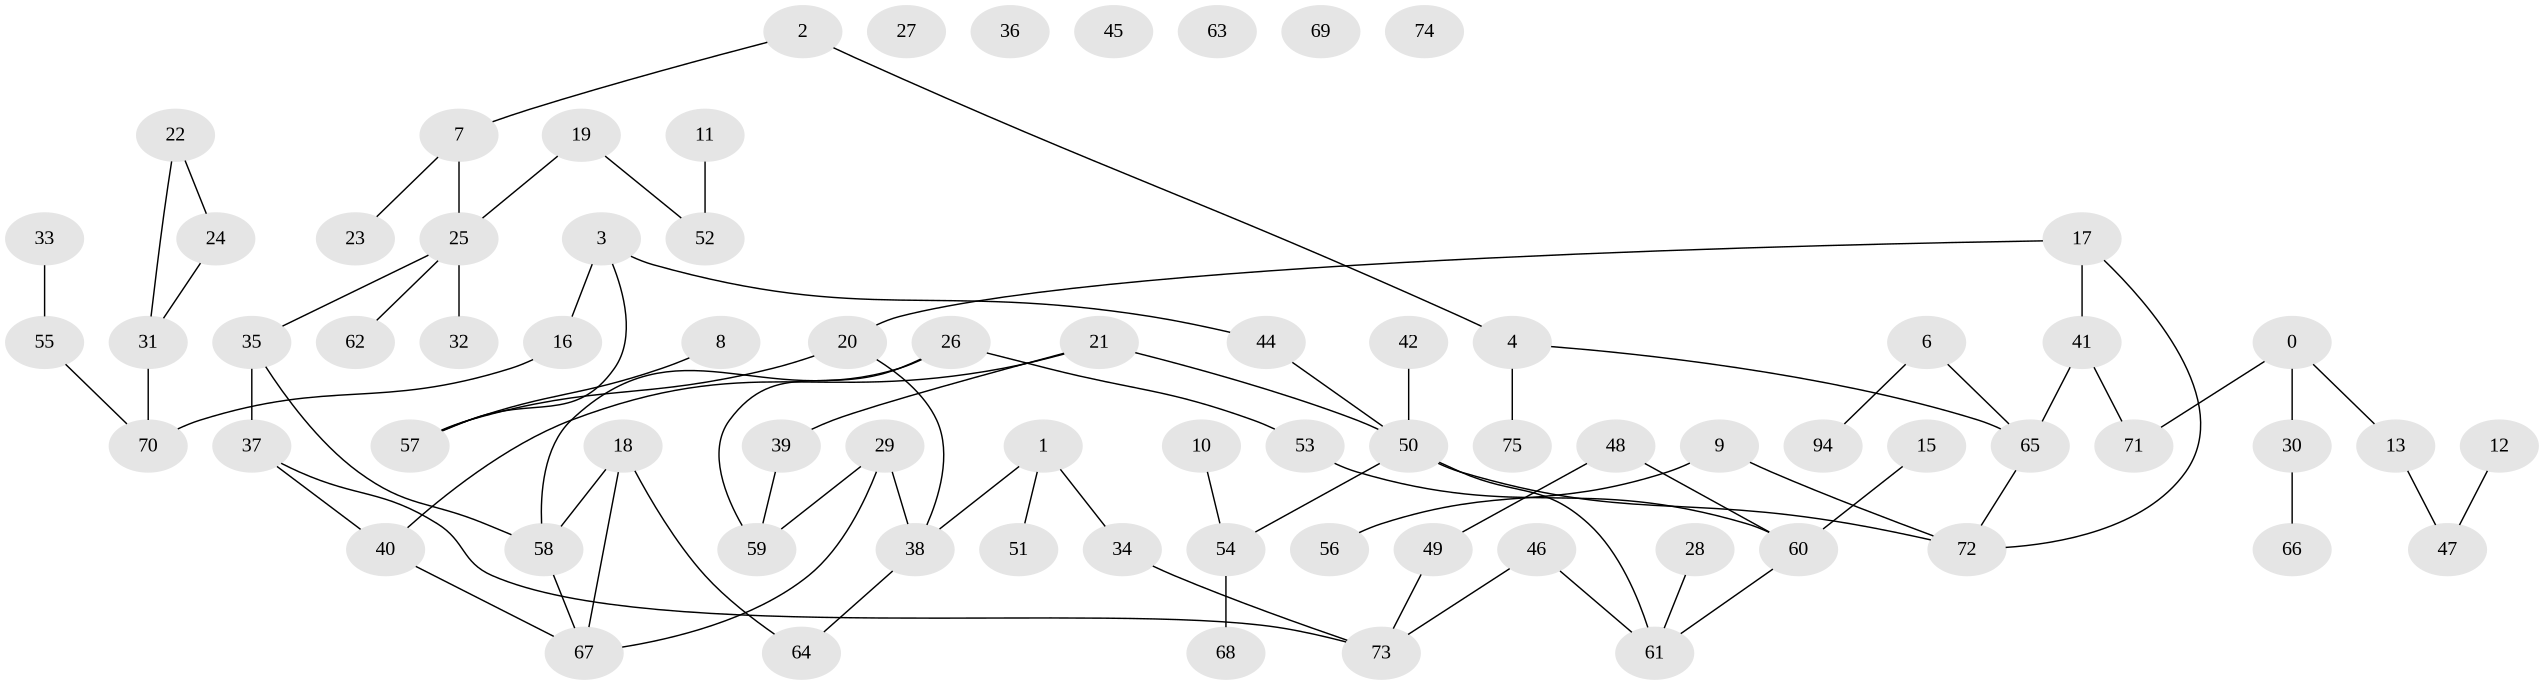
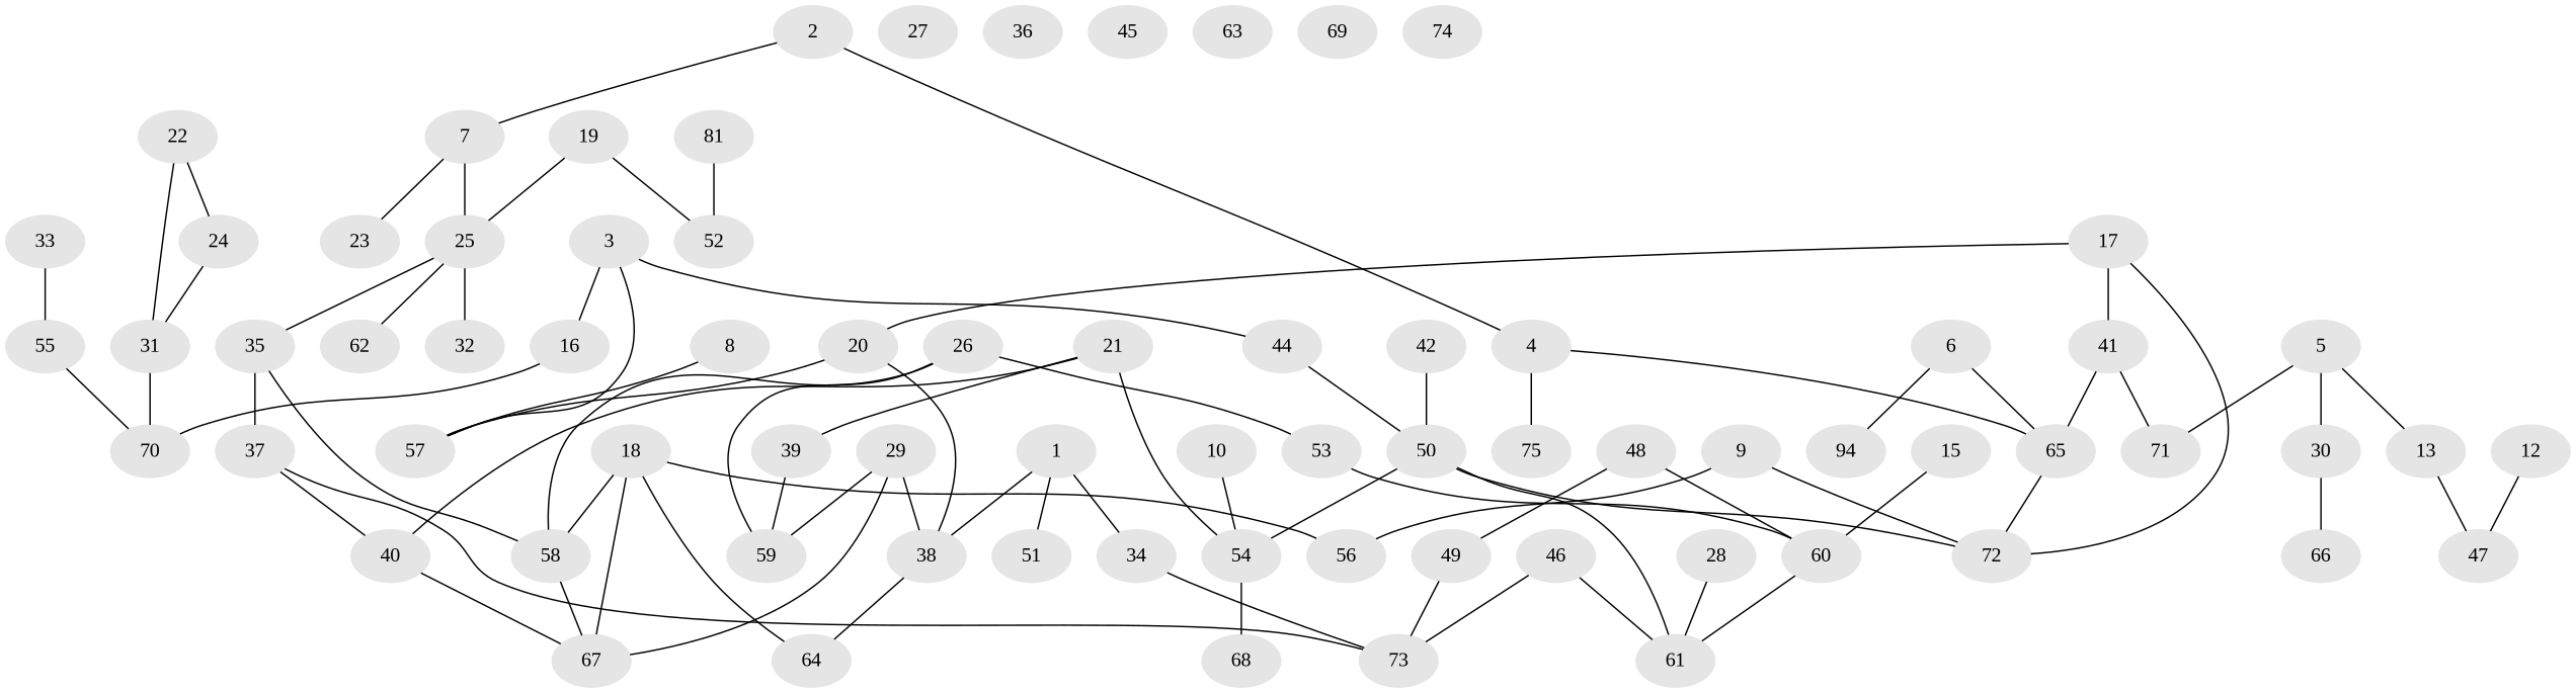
  graph {
    fontname="Liberation Serif"
    node [color=gray90 fontname="Liberation Serif" style=filled]
    edge [fontname="Liberation Serif"]
    1
    34
    38
    51
    73
    64
    2
    4
    7
    65
    75
    23
    25
    3
    16
    44
    57
    70
    50
    72
-   5 [label=0]
+   5
    13
    30
    71
    47
    66
    6
    n28 [label=94]
    32
    35
    62
    8
    9
    56
    10
    54
    68
-   11
+   11 [label=81]
    52
    12
    15
    60
    61
    17
    20
    41
    18
    58
    67
    55
    19
    21
    39
    40
    59
    22
    24
    31
    37
    26
    53
    27
    28
    29
    33
    36
    42
    45
    46
    48
    49
    63
    69
    74
    1 -- 34
    1 -- 38
    1 -- 51
    34 -- 73
    38 -- 64
    2 -- 4
    2 -- 7
    4 -- 65
    4 -- 75
    7 -- 23
    7 -- 25
    65 -- 72
    25 -- 32
    25 -- 35
    25 -- 62
    3 -- 16
    3 -- 44
    3 -- 57
    16 -- 70
    44 -- 50
    50 -- 72
    50 -- 54
    50 -- 61
    5 -- 13
    5 -- 30
    5 -- 71
    13 -- 47
    30 -- 66
    6 -- 65
    6 -- n28
    35 -- 58
    35 -- 37
    8 -- 57
    9 -- 72
    9 -- 56
    10 -- 54
    54 -- 68
    11 -- 52
    12 -- 47
    15 -- 60
    60 -- 61
    17 -- 72
    17 -- 20
    17 -- 41
    20 -- 38
    20 -- 57
    41 -- 65
    41 -- 71
    18 -- 64
+   18 -- 56
    18 -- 58
    18 -- 67
    58 -- 67
    55 -- 70
    19 -- 25
    19 -- 52
-   21 -- 50
+   21 -- 54
    21 -- 39
    21 -- 40
    39 -- 59
    40 -- 67
    22 -- 24
    22 -- 31
    24 -- 31
    31 -- 70
    37 -- 73
    37 -- 40
    26 -- 58
    26 -- 59
    26 -- 53
    53 -- 60
    28 -- 61
    29 -- 38
    29 -- 67
    29 -- 59
    33 -- 55
    42 -- 50
    46 -- 73
    46 -- 61
    48 -- 60
    48 -- 49
    49 -- 73
  }
